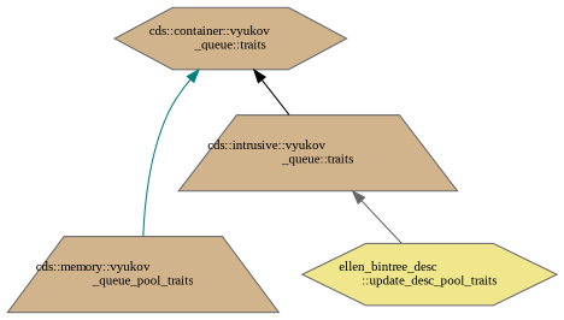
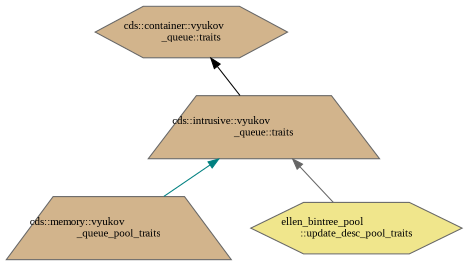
  digraph {
    fontname="Liberation Serif"
    node [color=gray40 fillcolor=tan fontname="Liberation Serif" fontsize=10 shape=hexagon style=filled]
    edge [dir=back fontname="Liberation Serif" fontsize=10 labelfontname=Helvetica labelfontsize=10 style=solid]
-   n1 [fillcolor=khaki fontcolor=black height=0.2 label="ellen_bintree_desc\l::update_desc_pool_traits" width=0.4]
+   n1 [fillcolor=khaki fontcolor=black height=0.2 label="ellen_bintree_pool\l::update_desc_pool_traits" width=0.4]
    n2 [height=0.2 label="cds::memory::vyukov\l_queue_pool_traits" shape=trapezium width=0.4]
    n3 [height=0.2 label="cds::intrusive::vyukov\l_queue::traits" shape=trapezium width=0.4]
    n4 [height=0.2 label="cds::container::vyukov\l_queue::traits" width=0.4]
    n3 -> n1 [color=gray40]
-   n4 -> n2 [color=teal]
+   n3 -> n2 [color=teal]
    n4 -> n3 [color=black]
  }
